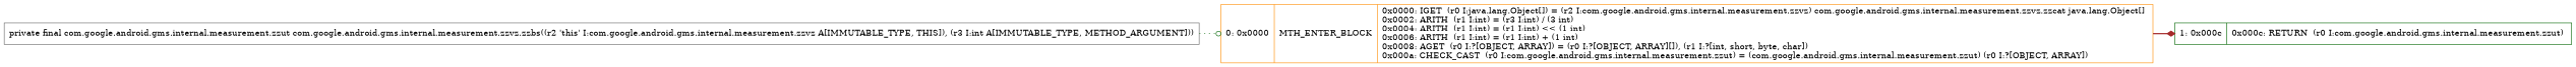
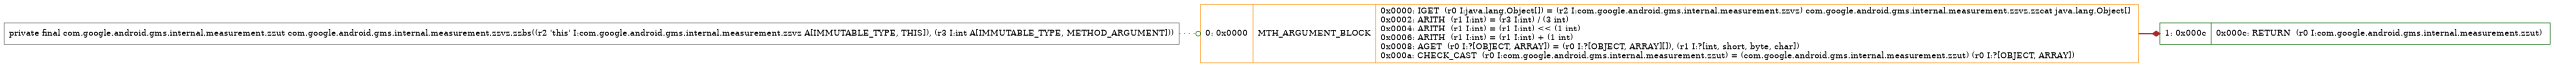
  digraph {
    rankdir=LR
    node [shape=record]
-   n1 [label="{0\:\ 0x0000|MTH_ENTER_BLOCK\l|0x0000: IGET  (r0 I:java.lang.Object[]) = (r2 I:com.google.android.gms.internal.measurement.zzvz) com.google.android.gms.internal.measurement.zzvz.zzcat java.lang.Object[] \l0x0002: ARITH  (r1 I:int) = (r3 I:int) \/ (3 int) \l0x0004: ARITH  (r1 I:int) = (r1 I:int) \<\< (1 int) \l0x0006: ARITH  (r1 I:int) = (r1 I:int) + (1 int) \l0x0008: AGET  (r0 I:?[OBJECT, ARRAY]) = (r0 I:?[OBJECT, ARRAY][]), (r1 I:?[int, short, byte, char]) \l0x000a: CHECK_CAST  (r0 I:com.google.android.gms.internal.measurement.zzut) = (com.google.android.gms.internal.measurement.zzut) (r0 I:?[OBJECT, ARRAY]) \l}" color=darkorange]
+   n1 [label="{0\:\ 0x0000|MTH_ARGUMENT_BLOCK\l|0x0000: IGET  (r0 I:java.lang.Object[]) = (r2 I:com.google.android.gms.internal.measurement.zzvz) com.google.android.gms.internal.measurement.zzvz.zzcat java.lang.Object[] \l0x0002: ARITH  (r1 I:int) = (r3 I:int) \/ (3 int) \l0x0004: ARITH  (r1 I:int) = (r1 I:int) \<\< (1 int) \l0x0006: ARITH  (r1 I:int) = (r1 I:int) + (1 int) \l0x0008: AGET  (r0 I:?[OBJECT, ARRAY]) = (r0 I:?[OBJECT, ARRAY][]), (r1 I:?[int, short, byte, char]) \l0x000a: CHECK_CAST  (r0 I:com.google.android.gms.internal.measurement.zzut) = (com.google.android.gms.internal.measurement.zzut) (r0 I:?[OBJECT, ARRAY]) \l}" color=darkorange]
    n2 [label="{1\:\ 0x000c|0x000c: RETURN  (r0 I:com.google.android.gms.internal.measurement.zzut) \l}" color=darkgreen]
    n3 [label="{private final com.google.android.gms.internal.measurement.zzut com.google.android.gms.internal.measurement.zzvz.zzbs((r2 'this' I:com.google.android.gms.internal.measurement.zzvz A[IMMUTABLE_TYPE, THIS]), (r3 I:int A[IMMUTABLE_TYPE, METHOD_ARGUMENT])) }" color=gray40]
    n1 -> n2 [color=brown style=bold arrowhead=diamond]
    n3 -> n1 [color=darkgreen style=dotted arrowhead=odot]
  }
